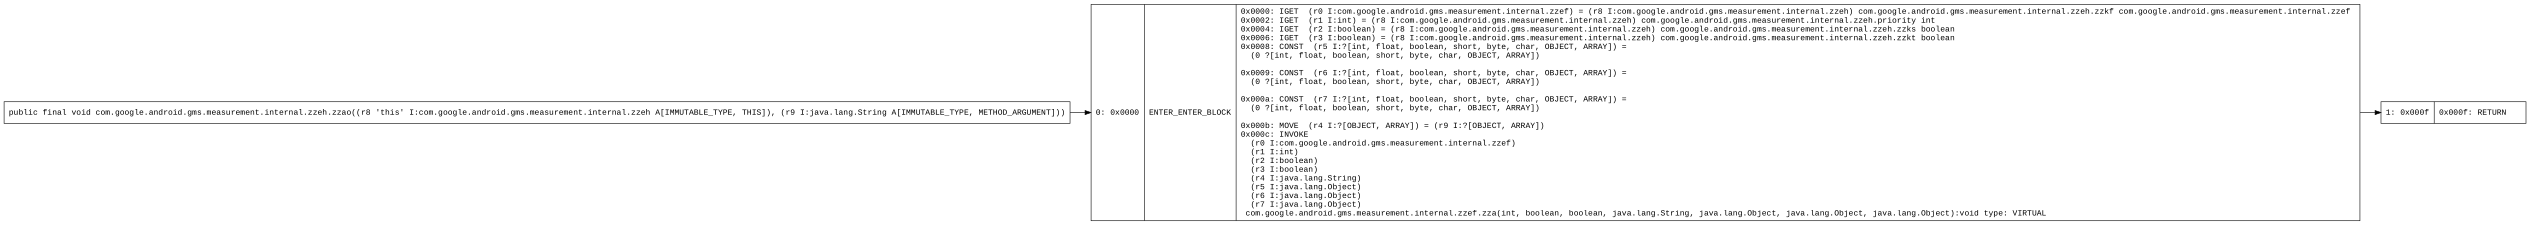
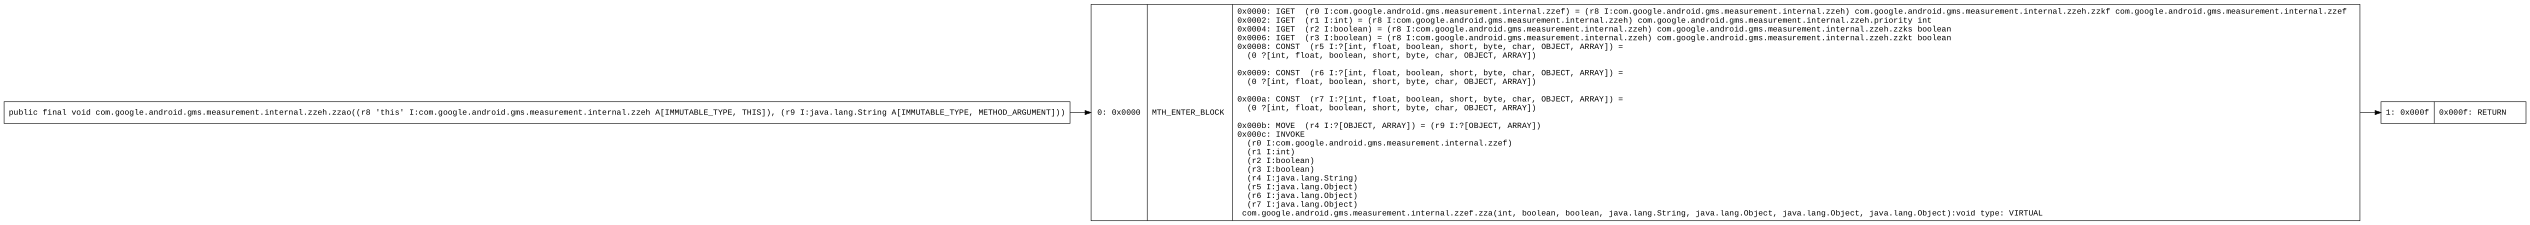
  digraph {
    rankdir=LR
    fontname="Liberation Mono"
    node [shape=record fontname="Liberation Mono"]
    edge [fontname="Liberation Mono"]
-   n1 [label="{0\:\ 0x0000|ENTER_ENTER_BLOCK\l|0x0000: IGET  (r0 I:com.google.android.gms.measurement.internal.zzef) = (r8 I:com.google.android.gms.measurement.internal.zzeh) com.google.android.gms.measurement.internal.zzeh.zzkf com.google.android.gms.measurement.internal.zzef \l0x0002: IGET  (r1 I:int) = (r8 I:com.google.android.gms.measurement.internal.zzeh) com.google.android.gms.measurement.internal.zzeh.priority int \l0x0004: IGET  (r2 I:boolean) = (r8 I:com.google.android.gms.measurement.internal.zzeh) com.google.android.gms.measurement.internal.zzeh.zzks boolean \l0x0006: IGET  (r3 I:boolean) = (r8 I:com.google.android.gms.measurement.internal.zzeh) com.google.android.gms.measurement.internal.zzeh.zzkt boolean \l0x0008: CONST  (r5 I:?[int, float, boolean, short, byte, char, OBJECT, ARRAY]) = \l  (0 ?[int, float, boolean, short, byte, char, OBJECT, ARRAY])\l \l0x0009: CONST  (r6 I:?[int, float, boolean, short, byte, char, OBJECT, ARRAY]) = \l  (0 ?[int, float, boolean, short, byte, char, OBJECT, ARRAY])\l \l0x000a: CONST  (r7 I:?[int, float, boolean, short, byte, char, OBJECT, ARRAY]) = \l  (0 ?[int, float, boolean, short, byte, char, OBJECT, ARRAY])\l \l0x000b: MOVE  (r4 I:?[OBJECT, ARRAY]) = (r9 I:?[OBJECT, ARRAY]) \l0x000c: INVOKE  \l  (r0 I:com.google.android.gms.measurement.internal.zzef)\l  (r1 I:int)\l  (r2 I:boolean)\l  (r3 I:boolean)\l  (r4 I:java.lang.String)\l  (r5 I:java.lang.Object)\l  (r6 I:java.lang.Object)\l  (r7 I:java.lang.Object)\l com.google.android.gms.measurement.internal.zzef.zza(int, boolean, boolean, java.lang.String, java.lang.Object, java.lang.Object, java.lang.Object):void type: VIRTUAL \l}"]
+   n1 [label="{0\:\ 0x0000|MTH_ENTER_BLOCK\l|0x0000: IGET  (r0 I:com.google.android.gms.measurement.internal.zzef) = (r8 I:com.google.android.gms.measurement.internal.zzeh) com.google.android.gms.measurement.internal.zzeh.zzkf com.google.android.gms.measurement.internal.zzef \l0x0002: IGET  (r1 I:int) = (r8 I:com.google.android.gms.measurement.internal.zzeh) com.google.android.gms.measurement.internal.zzeh.priority int \l0x0004: IGET  (r2 I:boolean) = (r8 I:com.google.android.gms.measurement.internal.zzeh) com.google.android.gms.measurement.internal.zzeh.zzks boolean \l0x0006: IGET  (r3 I:boolean) = (r8 I:com.google.android.gms.measurement.internal.zzeh) com.google.android.gms.measurement.internal.zzeh.zzkt boolean \l0x0008: CONST  (r5 I:?[int, float, boolean, short, byte, char, OBJECT, ARRAY]) = \l  (0 ?[int, float, boolean, short, byte, char, OBJECT, ARRAY])\l \l0x0009: CONST  (r6 I:?[int, float, boolean, short, byte, char, OBJECT, ARRAY]) = \l  (0 ?[int, float, boolean, short, byte, char, OBJECT, ARRAY])\l \l0x000a: CONST  (r7 I:?[int, float, boolean, short, byte, char, OBJECT, ARRAY]) = \l  (0 ?[int, float, boolean, short, byte, char, OBJECT, ARRAY])\l \l0x000b: MOVE  (r4 I:?[OBJECT, ARRAY]) = (r9 I:?[OBJECT, ARRAY]) \l0x000c: INVOKE  \l  (r0 I:com.google.android.gms.measurement.internal.zzef)\l  (r1 I:int)\l  (r2 I:boolean)\l  (r3 I:boolean)\l  (r4 I:java.lang.String)\l  (r5 I:java.lang.Object)\l  (r6 I:java.lang.Object)\l  (r7 I:java.lang.Object)\l com.google.android.gms.measurement.internal.zzef.zza(int, boolean, boolean, java.lang.String, java.lang.Object, java.lang.Object, java.lang.Object):void type: VIRTUAL \l}"]
    n2 [label="{1\:\ 0x000f|0x000f: RETURN   \l}"]
    n3 [label="{public final void com.google.android.gms.measurement.internal.zzeh.zzao((r8 'this' I:com.google.android.gms.measurement.internal.zzeh A[IMMUTABLE_TYPE, THIS]), (r9 I:java.lang.String A[IMMUTABLE_TYPE, METHOD_ARGUMENT])) }"]
    n1 -> n2
    n3 -> n1
  }
